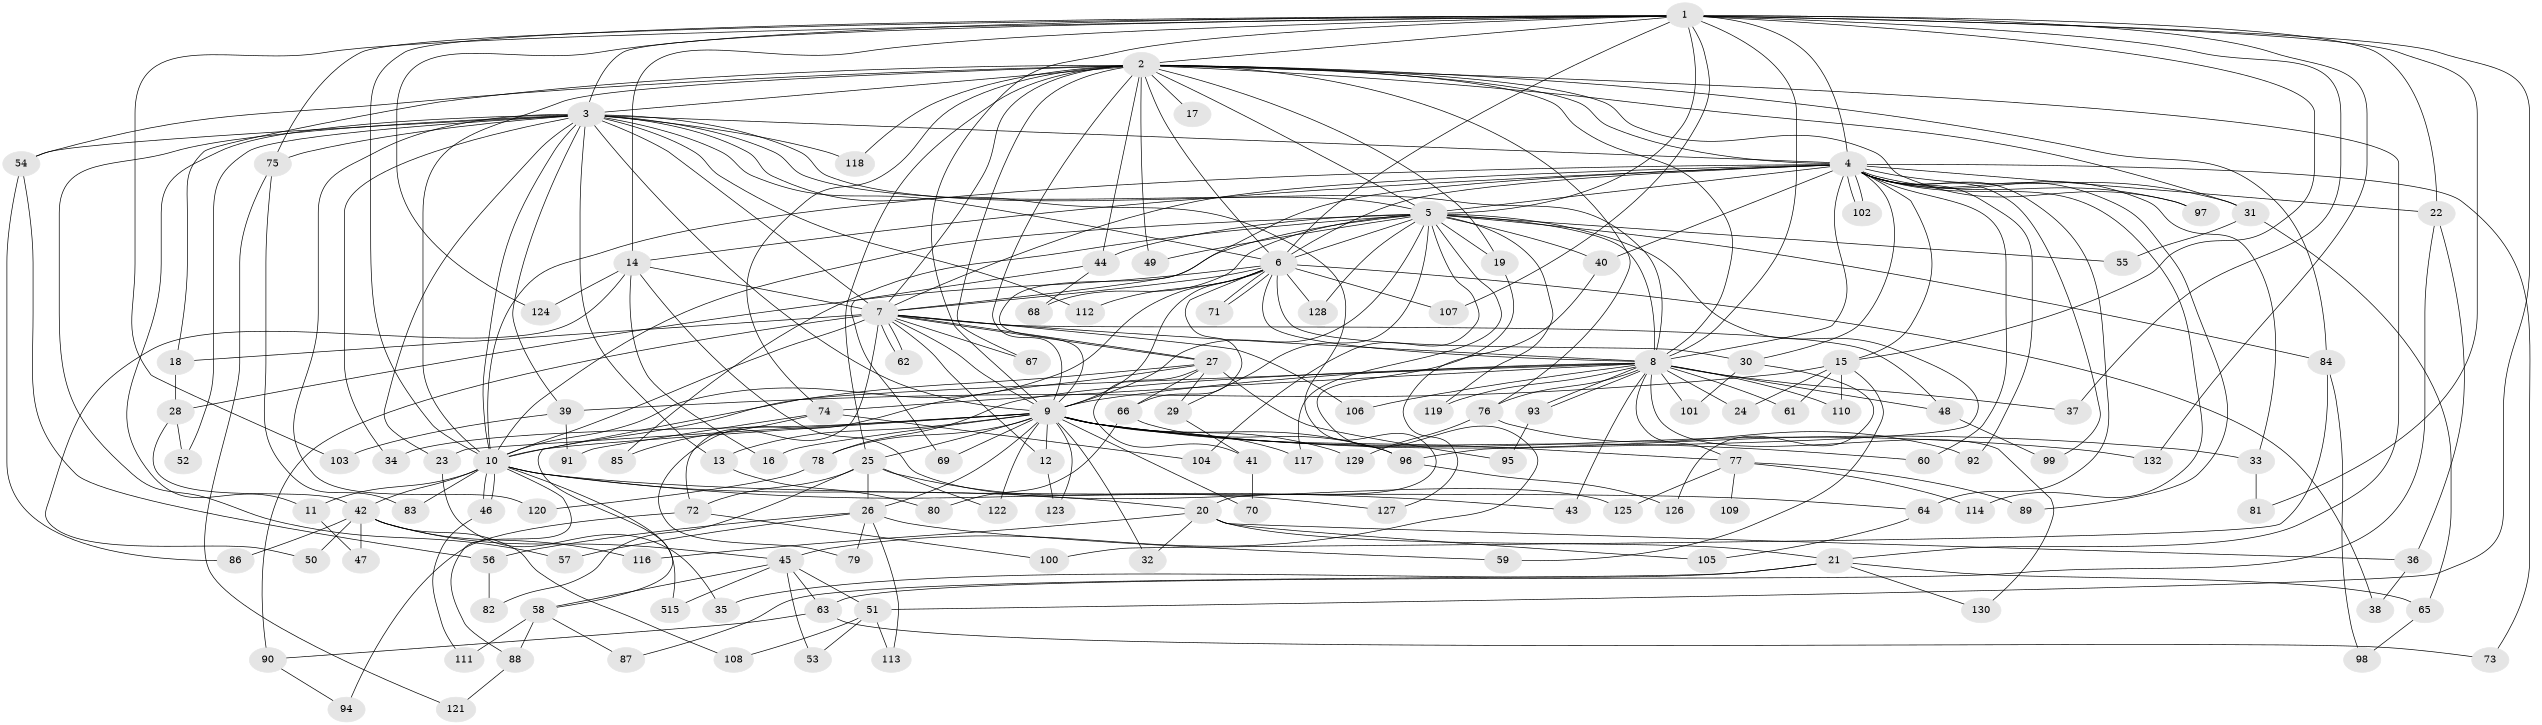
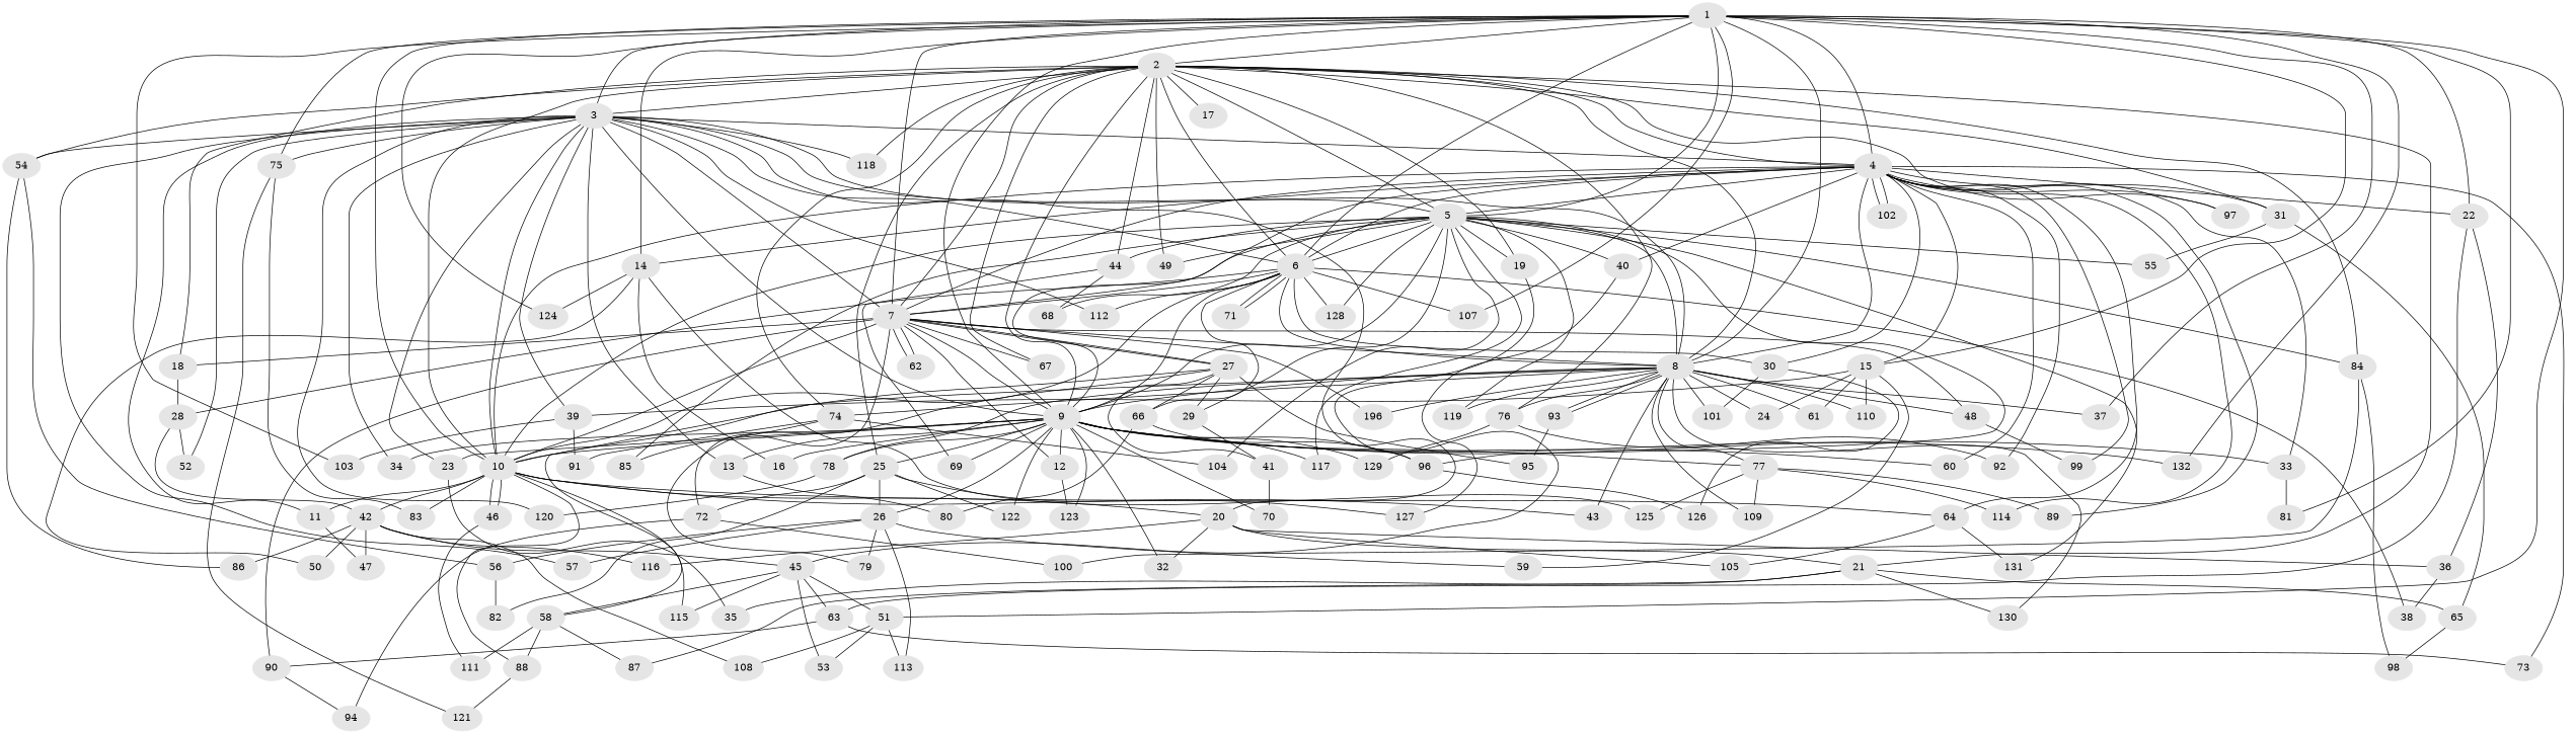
  graph {
    node [color=gray90 style=filled]
    1
    2
    3
    4
    5
    6
    7
    8
    9
    10
    14
    15
    22
    37
    51
    75
    81
    103
    107
    124
    132
    17
    18
    19
    21
    25
    31
    44
    49
    54
    67
    74
    76
    84
    97
    118
    11
    13
    20
    23
    34
    39
    52
    57
    112
    120
    30
    33
    40
    60
    64
    73
    89
    92
    99
    102
    114
    29
    55
    68
    85
    96
    104
    117
    119
    128
+   131
    28
    38
    66
    71
    12
    27
    48
    62
    72
    90
-   106
+   106 [label=196]
    24
    43
    61
    77
    78
    93
    101
    109
    110
    130
    16
    26
    32
    69
    70
    122
    123
    129
    42
    46
    83
    88
-   115 [label=515]
+   115
    50
    125
    59
    36
    63
    113
    108
    53
    121
    45
    35
    65
    87
    82
    127
    56
    86
    91
    98
    100
    47
    80
    105
    116
    126
    41
    79
    58
    95
    94
    111
    1 -- 2
    1 -- 3
    1 -- 4
    1 -- 5
    1 -- 6
-   14 -- 7
+   1 -- 7
    1 -- 8
    1 -- 9
    1 -- 10
    1 -- 14
    1 -- 15
    1 -- 22
    1 -- 37
    1 -- 51
    1 -- 75
    1 -- 81
    1 -- 103
    1 -- 107
    1 -- 124
    1 -- 132
    2 -- 3
    2 -- 4
    2 -- 5
    2 -- 6
    2 -- 7
    2 -- 8
    2 -- 9
    2 -- 10
    2 -- 17
    2 -- 18
    2 -- 19
    2 -- 21
    2 -- 25
    2 -- 31
    2 -- 44
    2 -- 49
    2 -- 54
    2 -- 67
    2 -- 74
    2 -- 76
    2 -- 84
    2 -- 97
    2 -- 118
    3 -- 4
    3 -- 5
    3 -- 6
    3 -- 7
    3 -- 8
    3 -- 9
    3 -- 10
    3 -- 75
    3 -- 54
    3 -- 118
    3 -- 11
    3 -- 13
    3 -- 20
    3 -- 23
    3 -- 34
    3 -- 39
    3 -- 52
    3 -- 57
    3 -- 112
    3 -- 120
    4 -- 5
    4 -- 6
    4 -- 7
    4 -- 8
    4 -- 9
    4 -- 10
    4 -- 14
    4 -- 15
    4 -- 22
    4 -- 31
    4 -- 97
    4 -- 30
    4 -- 33
    4 -- 40
    4 -- 60
    4 -- 64
    4 -- 73
    4 -- 89
    4 -- 92
    4 -- 99
    4 -- 102
    4 -- 102
    4 -- 114
    5 -- 6
    5 -- 7
    5 -- 8
    5 -- 9
    5 -- 10
    5 -- 19
    5 -- 44
    5 -- 49
    5 -- 84
    5 -- 40
    5 -- 29
    5 -- 55
    5 -- 68
    5 -- 85
    5 -- 96
    5 -- 104
    5 -- 117
    5 -- 119
    5 -- 128
+   5 -- 131
    6 -- 7
    6 -- 8
    6 -- 9
    6 -- 10
    6 -- 107
    6 -- 112
    6 -- 30
    6 -- 128
    6 -- 28
    6 -- 38
    6 -- 66
    6 -- 71
    6 -- 71
    7 -- 8
    7 -- 9
    7 -- 10
    7 -- 18
    7 -- 67
    7 -- 12
    7 -- 27
    7 -- 27
    7 -- 48
    7 -- 62
    7 -- 62
    7 -- 72
    7 -- 90
    7 -- 106
    8 -- 9
    8 -- 10
    8 -- 37
    8 -- 74
    8 -- 76
    8 -- 119
    8 -- 48
    8 -- 106
    8 -- 24
    8 -- 43
    8 -- 61
    8 -- 77
    8 -- 78
    8 -- 93
    8 -- 93
    8 -- 101
+   8 -- 109
    8 -- 110
    8 -- 130
    9 -- 10
    9 -- 132
    9 -- 25
    9 -- 13
    9 -- 23
    9 -- 34
    9 -- 33
    9 -- 60
    9 -- 96
    9 -- 117
    9 -- 12
    9 -- 77
    9 -- 78
    9 -- 16
    9 -- 26
    9 -- 32
    9 -- 69
    9 -- 70
    9 -- 122
    9 -- 123
    9 -- 129
    10 -- 11
    10 -- 20
    10 -- 64
    10 -- 43
    10 -- 42
    10 -- 46
    10 -- 46
    10 -- 83
    10 -- 88
    10 -- 115
    14 -- 124
    14 -- 16
    14 -- 50
    14 -- 125
    15 -- 39
    15 -- 24
    15 -- 61
    15 -- 110
    15 -- 59
    22 -- 36
    22 -- 63
    51 -- 113
    51 -- 108
    51 -- 53
    75 -- 83
    75 -- 121
    18 -- 28
    19 -- 45
    21 -- 130
    21 -- 35
    21 -- 65
    21 -- 87
    25 -- 72
    25 -- 26
    25 -- 122
    25 -- 82
    25 -- 127
    31 -- 55
    31 -- 65
    44 -- 68
    44 -- 69
    54 -- 56
    54 -- 86
    74 -- 85
    74 -- 104
    74 -- 91
    76 -- 92
    76 -- 129
    84 -- 98
    84 -- 100
    11 -- 47
    13 -- 80
    20 -- 21
    20 -- 32
    20 -- 36
    20 -- 105
    20 -- 116
    23 -- 35
    39 -- 103
    39 -- 91
    30 -- 101
    30 -- 126
    33 -- 81
    40 -- 127
+   64 -- 131
    64 -- 105
    29 -- 41
    96 -- 126
    28 -- 52
    28 -- 42
    66 -- 96
    66 -- 80
    12 -- 123
    27 -- 29
    27 -- 66
    27 -- 41
    27 -- 79
    27 -- 58
    27 -- 95
    48 -- 99
    72 -- 100
    72 -- 94
    90 -- 94
    77 -- 89
    77 -- 114
    77 -- 109
    77 -- 125
    78 -- 120
    93 -- 95
    26 -- 57
    26 -- 59
    26 -- 113
    26 -- 56
    26 -- 79
    42 -- 50
    42 -- 108
    42 -- 45
    42 -- 86
    42 -- 47
    42 -- 116
    46 -- 111
    88 -- 121
    36 -- 38
    63 -- 73
    63 -- 90
    45 -- 51
    45 -- 115
    45 -- 63
    45 -- 53
    45 -- 58
    65 -- 98
    56 -- 82
    41 -- 70
    58 -- 88
    58 -- 87
    58 -- 111
  }
